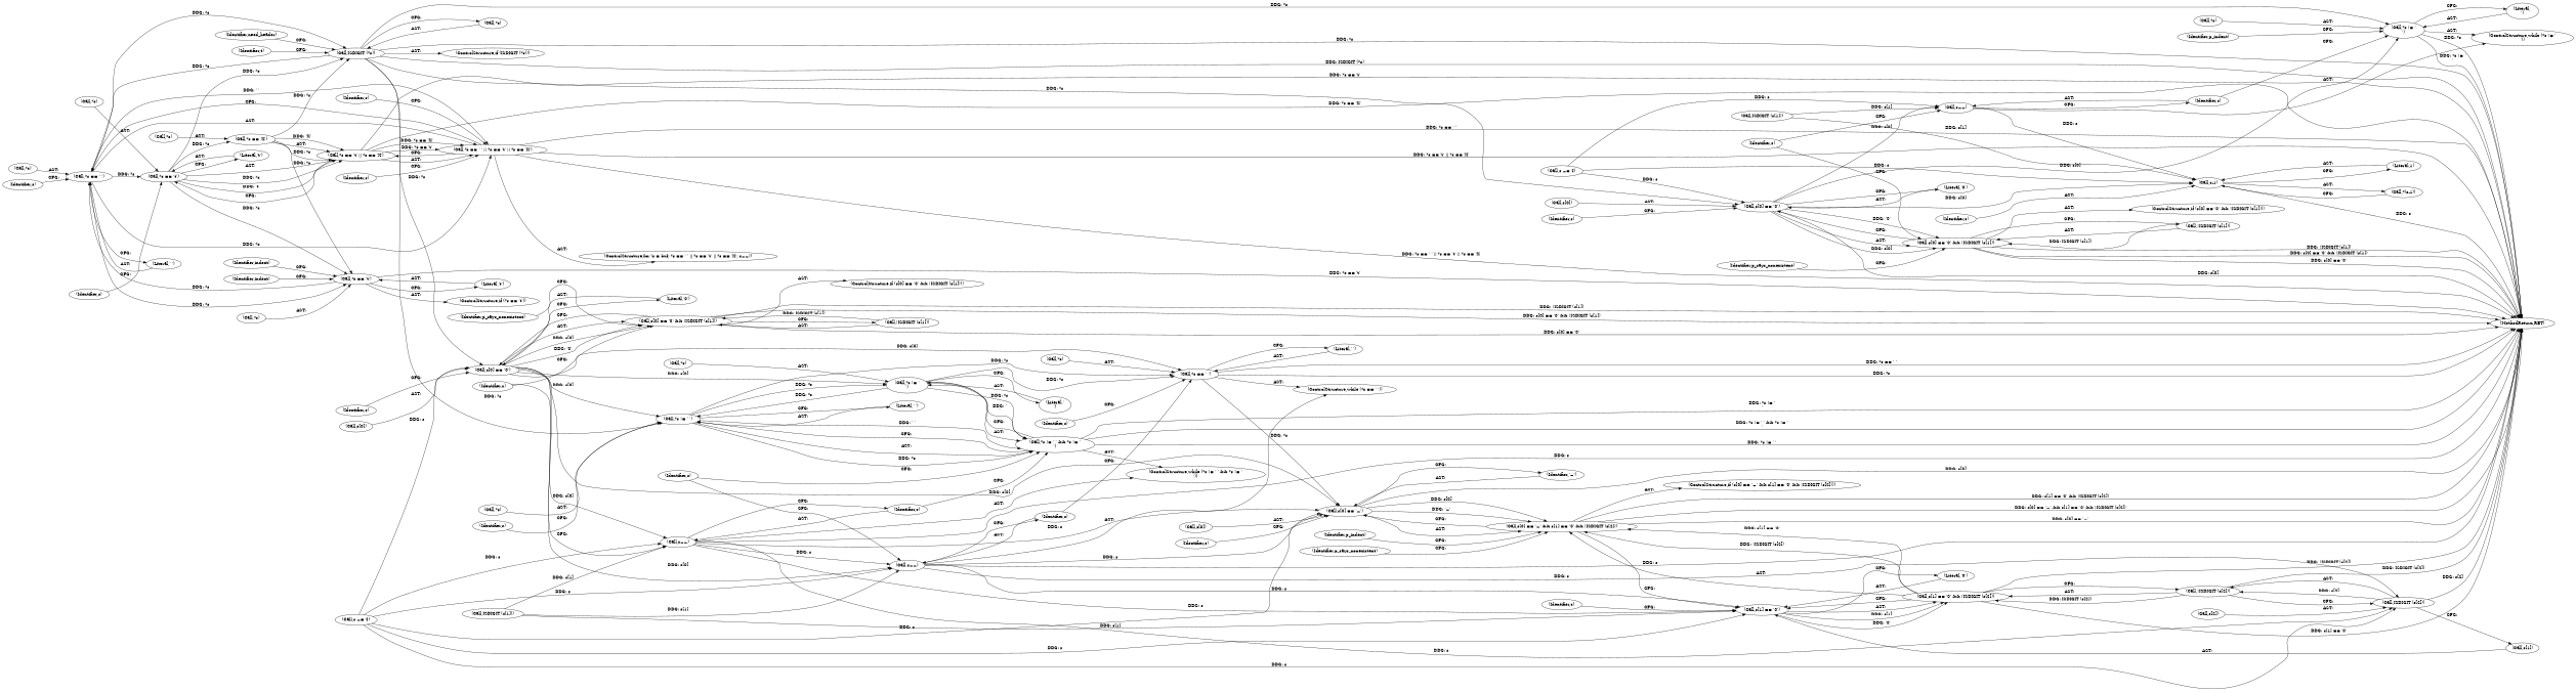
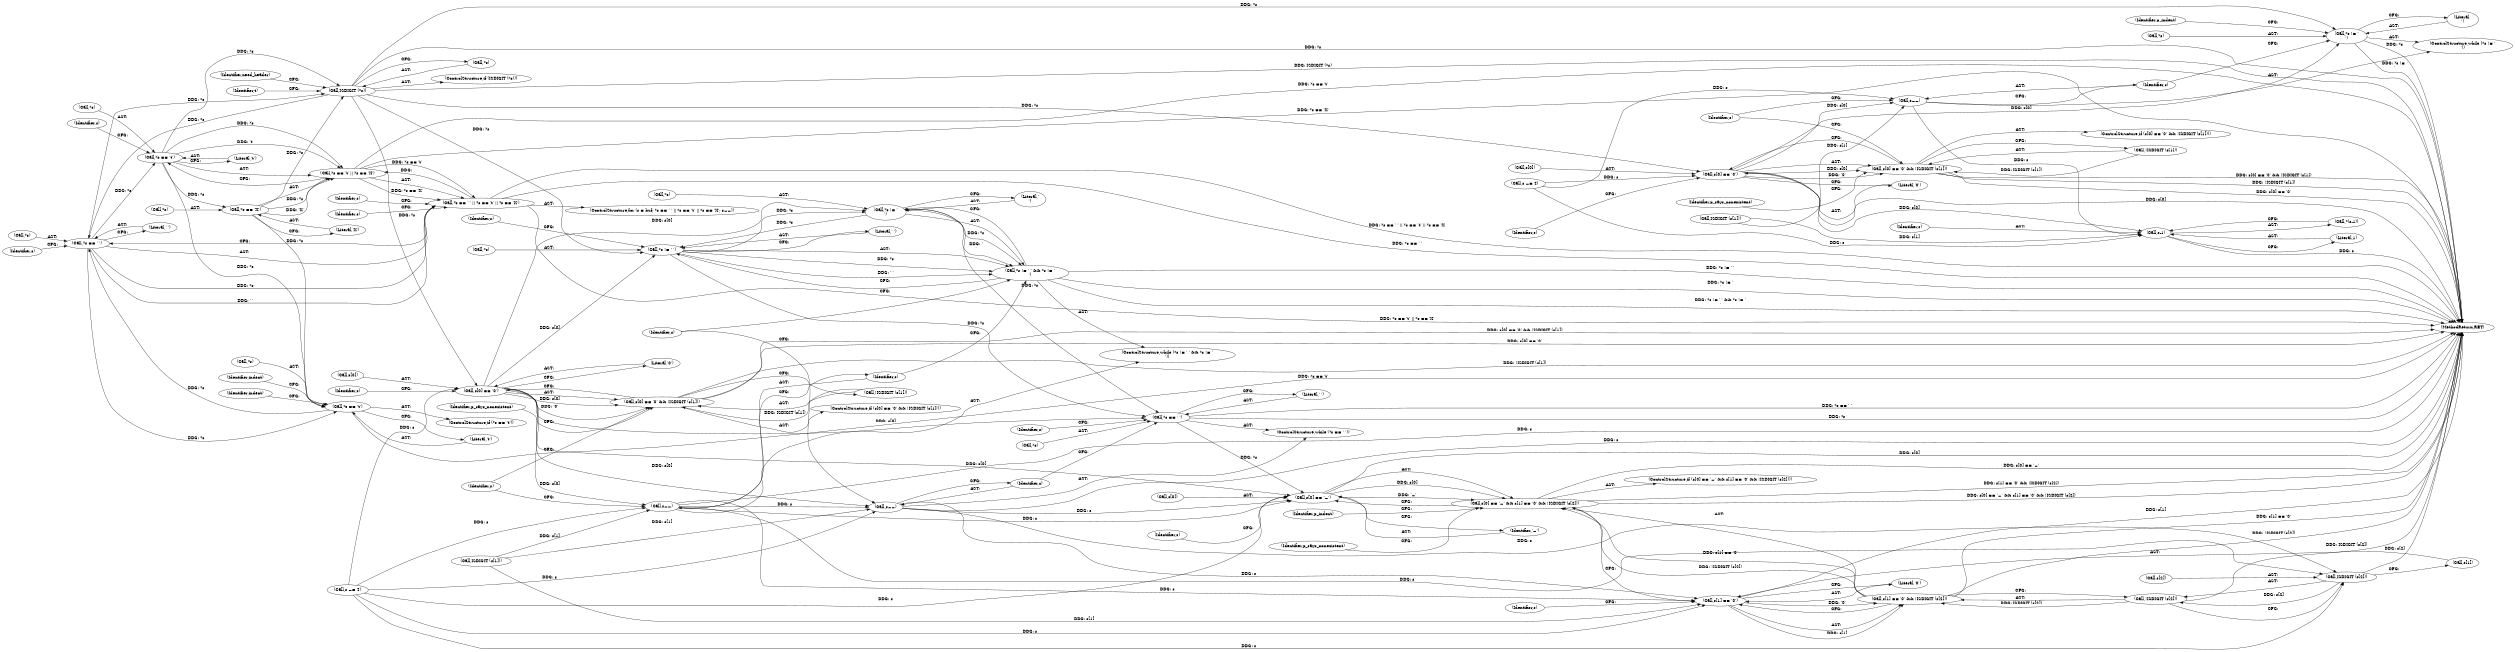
  digraph {
    rankdir=LR
    n1 [label="(Call,*s == ' ')"]
    n2 [label="(Call,ISDIGIT (*s))"]
    n3 [label="(Call,*s == '\t')"]
    n4 [label="(Call,*s == '\t')"]
    n5 [label="(Call,*s == ' ' || *s == '\t' || *s == 'X')"]
    n6 [label="(Literal,' ')"]
    n7 [label="(Call,s[0] == '0')"]
    n8 [label="(Call,*s != ' ')"]
    n9 [label="(Call,s[0] == '0')"]
    n10 [label="(Call,*s != '\n')"]
    n11 [label="(Call,*s)"]
    n12 [label="(MethodReturn,RET)"]
    n13 [label="(ControlStructure,if (ISDIGIT (*s)))"]
    n14 [label="(Literal,'\t')"]
    n15 [label="(ControlStructure,if (*s == '\t'))"]
    n16 [label="(Call,*s == 'X')"]
    n17 [label="(Call,*s == '\t' || *s == 'X')"]
    n18 [label="(Literal,'\t')"]
    n19 [label="(ControlStructure,for (s = buf; *s == ' ' || *s == '\t' || *s == 'X'; s++))"]
    n20 [label="(Call,s[0] == '0' && !ISDIGIT (s[1]))"]
    n21 [label="(Call,*s != '\n')"]
    n22 [label="(Call,*s == ' ')"]
    n23 [label="(Call,s[0] == '+')"]
    n24 [label="(Call,s++)"]
    n25 [label="(Call,s++)"]
    n26 [label="(Literal,'0')"]
    n27 [label="(Call,*s != ' ' && *s != '\n')"]
    n28 [label="(Literal,' ')"]
    n29 [label="(Call,s[0] == '0' && !ISDIGIT (s[1]))"]
    n30 [label="(Call,s++)"]
    n31 [label="(Call,s-1)"]
    n32 [label="(Literal,'0')"]
    n33 [label="(ControlStructure,while (*s != '\n'))"]
    n34 [label="(Literal,'\n')"]
+   n35 [label="(Literal,'X')"]
    n36 [label="(ControlStructure,if (s[0] == '0' && !ISDIGIT (s[1])))"]
    n37 [label="(Call,!ISDIGIT (s[1]))"]
    n38 [label="(Literal,'\n')"]
    n39 [label="(ControlStructure,while (*s == ' '))"]
    n40 [label="(Literal,' ')"]
    n41 [label="(Call,s[0] == '+' && s[1] == '0' && !ISDIGIT (s[2]))"]
    n42 [label="(Identifier,'+')"]
    n43 [label="(ControlStructure,while (*s != ' ' && *s != '\n'))"]
    n44 [label="(Call,s[1] == '0')"]
    n45 [label="(Call,ISDIGIT (s[2]))"]
    n46 [label="(Identifier,s)"]
    n47 [label="(Identifier,s)"]
    n48 [label="(ControlStructure,if (s[0] == '+' && s[1] == '0' && !ISDIGIT (s[2])))"]
    n49 [label="(Call,s[1] == '0' && !ISDIGIT (s[2]))"]
    n50 [label="(Call,!ISDIGIT (s[2]))"]
    n51 [label="(Literal,'0')"]
    n52 [label="(Call,s[1])"]
    n53 [label="(Call,s[2])"]
    n54 [label="(Call,!ISDIGIT (s[1]))"]
    n55 [label="(ControlStructure,if (s[0] == '0' && !ISDIGIT (s[1])))"]
    n56 [label="(Identifier,s)"]
    n57 [label="(Call,*(s-1))"]
    n58 [label="(Literal,1)"]
    n59 [label="(Identifier,s)"]
    n60 [label="(Call,*s)"]
    n61 [label="(Call,*s)"]
    n62 [label="(Call,s += 4)"]
    n63 [label="(Identifier,p_indent)"]
    n64 [label="(Identifier,s)"]
    n65 [label="(Identifier,s)"]
    n66 [label="(Identifier,s)"]
    n67 [label="(Identifier,p_says_nonexistent)"]
    n68 [label="(Call,*s)"]
    n69 [label="(Identifier,p_says_nonexistent)"]
    n70 [label="(Identifier,s)"]
    n71 [label="(Call,*s)"]
    n72 [label="(Call,*s)"]
    n73 [label="(Identifier,s)"]
    n74 [label="(Identifier,indent)"]
    n75 [label="(Identifier,need_header)"]
    n76 [label="(Call,s[0])"]
    n77 [label="(Identifier,p_indent)"]
    n78 [label="(Identifier,s)"]
    n79 [label="(Identifier,t)"]
    n80 [label="(Identifier,p_says_nonexistent)"]
    n81 [label="(Identifier,s)"]
    n82 [label="(Call,s += 4)"]
    n83 [label="(Identifier,indent)"]
    n84 [label="(Call,s[0])"]
    n85 [label="(Call,*s)"]
    n86 [label="(Identifier,s)"]
    n87 [label="(Identifier,s)"]
    n88 [label="(Identifier,s)"]
    n89 [label="(Identifier,s)"]
    n90 [label="(Identifier,s)"]
    n91 [label="(Call,*s)"]
    n92 [label="(Call,ISDIGIT (s[1]))"]
    n93 [label="(Call,*s)"]
    n94 [label="(Identifier,s)"]
    n95 [label="(Call,s[0])"]
    n96 [label="(Call,ISDIGIT (s[1]))"]
    n1 -> n2 [label="DDG: *s"]
    n1 -> n3 [label="DDG: *s"]
    n1 -> n4 [label="DDG: *s"]
    n1 -> n5 [label="AST: "]
    n1 -> n5 [label="DDG: *s"]
    n1 -> n5 [label="DDG: ' '"]
    n1 -> n6 [label="CFG: "]
    n2 -> n1 [label="DDG: *s"]
    n2 -> n7 [label="DDG: *s"]
    n2 -> n8 [label="DDG: *s"]
    n2 -> n9 [label="DDG: *s"]
    n2 -> n10 [label="DDG: *s"]
    n2 -> n11 [label="CFG: "]
    n2 -> n12 [label="DDG: *s"]
    n2 -> n12 [label="DDG: ISDIGIT (*s)"]
    n2 -> n13 [label="AST: "]
    n3 -> n1 [label="DDG: *s"]
    n3 -> n12 [label="DDG: *s == '\t'"]
    n3 -> n14 [label="CFG: "]
    n3 -> n15 [label="AST: "]
    n4 -> n2 [label="DDG: *s"]
    n4 -> n3 [label="DDG: *s"]
    n4 -> n16 [label="DDG: *s"]
    n4 -> n17 [label="AST: "]
    n4 -> n17 [label="DDG: *s"]
    n4 -> n17 [label="DDG: '\t'"]
    n4 -> n18 [label="CFG: "]
    n5 -> n1 [label="CFG: "]
    n5 -> n12 [label="DDG: *s == ' ' || *s == '\t' || *s == 'X'"]
    n5 -> n12 [label="DDG: *s == ' '"]
    n5 -> n12 [label="DDG: *s == '\t' || *s == 'X'"]
-   n5 -> n17 [label="CFG: "]
+   n5 -> n17 [label="DDG: "]
    n5 -> n19 [label="AST: "]
    n6 -> n1 [label="AST: "]
    n7 -> n8 [label="DDG: s[0]"]
    n7 -> n20 [label="AST: "]
    n7 -> n20 [label="DDG: s[0]"]
    n7 -> n20 [label="DDG: '0'"]
    n7 -> n21 [label="DDG: s[0]"]
    n7 -> n22 [label="DDG: s[0]"]
    n7 -> n23 [label="DDG: s[0]"]
    n7 -> n24 [label="DDG: s[0]"]
    n7 -> n25 [label="DDG: s[0]"]
    n7 -> n26 [label="CFG: "]
    n8 -> n21 [label="DDG: *s"]
    n8 -> n22 [label="DDG: *s"]
    n8 -> n27 [label="AST: "]
    n8 -> n27 [label="DDG: *s"]
    n8 -> n27 [label="DDG: ' '"]
    n8 -> n28 [label="CFG: "]
    n9 -> n10 [label="DDG: s[0]"]
    n9 -> n12 [label="DDG: s[0]"]
    n9 -> n29 [label="AST: "]
    n9 -> n29 [label="DDG: s[0]"]
    n9 -> n29 [label="DDG: '0'"]
    n9 -> n30 [label="DDG: s[0]"]
    n9 -> n31 [label="DDG: s[0]"]
    n9 -> n32 [label="CFG: "]
    n10 -> n12 [label="DDG: *s"]
    n10 -> n12 [label="DDG: *s != '\n'"]
    n10 -> n33 [label="AST: "]
    n10 -> n34 [label="CFG: "]
    n11 -> n2 [label="AST: "]
    n14 -> n3 [label="AST: "]
    n16 -> n2 [label="DDG: *s"]
    n16 -> n3 [label="DDG: *s"]
    n16 -> n17 [label="AST: "]
    n16 -> n17 [label="DDG: *s"]
    n16 -> n17 [label="DDG: 'X'"]
+   n16 -> n35 [label="CFG: "]
    n17 -> n4 [label="CFG: "]
    n17 -> n5 [label="AST: "]
    n17 -> n5 [label="DDG: *s == '\t'"]
    n17 -> n5 [label="DDG: *s == 'X'"]
    n17 -> n12 [label="DDG: *s == '\t'"]
    n17 -> n12 [label="DDG: *s == 'X'"]
    n18 -> n4 [label="AST: "]
    n20 -> n7 [label="CFG: "]
    n20 -> n12 [label="DDG: s[0] == '0' && !ISDIGIT (s[1])"]
    n20 -> n12 [label="DDG: s[0] == '0'"]
    n20 -> n12 [label="DDG: !ISDIGIT (s[1])"]
    n20 -> n36 [label="AST: "]
    n20 -> n37 [label="CFG: "]
    n21 -> n8 [label="DDG: *s"]
    n21 -> n22 [label="DDG: *s"]
    n21 -> n27 [label="AST: "]
    n21 -> n27 [label="DDG: *s"]
    n21 -> n27 [label="DDG: '\n'"]
    n21 -> n38 [label="CFG: "]
    n22 -> n12 [label="DDG: *s == ' '"]
    n22 -> n12 [label="DDG: *s"]
    n22 -> n23 [label="DDG: *s"]
    n22 -> n39 [label="AST: "]
    n22 -> n40 [label="CFG: "]
    n23 -> n12 [label="DDG: s[0]"]
    n23 -> n41 [label="AST: "]
    n23 -> n41 [label="DDG: s[0]"]
    n23 -> n41 [label="DDG: '+'"]
    n23 -> n42 [label="CFG: "]
    n24 -> n12 [label="DDG: s"]
    n24 -> n23 [label="DDG: s"]
    n24 -> n25 [label="DDG: s"]
    n24 -> n43 [label="AST: "]
    n24 -> n44 [label="DDG: s"]
    n24 -> n45 [label="DDG: s"]
    n24 -> n46 [label="CFG: "]
    n25 -> n12 [label="DDG: s"]
    n25 -> n23 [label="DDG: s"]
    n25 -> n39 [label="AST: "]
    n25 -> n44 [label="DDG: s"]
    n25 -> n45 [label="DDG: s"]
    n25 -> n47 [label="CFG: "]
    n26 -> n7 [label="AST: "]
    n27 -> n8 [label="CFG: "]
    n27 -> n12 [label="DDG: *s != '\n'"]
    n27 -> n12 [label="DDG: *s != ' ' && *s != '\n'"]
    n27 -> n12 [label="DDG: *s != ' '"]
    n27 -> n21 [label="CFG: "]
    n27 -> n43 [label="AST: "]
    n28 -> n8 [label="AST: "]
    n29 -> n9 [label="CFG: "]
    n29 -> n12 [label="DDG: s[0] == '0' && !ISDIGIT (s[1])"]
    n29 -> n12 [label="DDG: !ISDIGIT (s[1])"]
    n29 -> n12 [label="DDG: s[0] == '0'"]
    n29 -> n54 [label="CFG: "]
    n29 -> n55 [label="AST: "]
    n30 -> n31 [label="DDG: s"]
    n30 -> n33 [label="AST: "]
    n30 -> n56 [label="CFG: "]
    n31 -> n12 [label="DDG: s"]
    n31 -> n57 [label="AST: "]
    n31 -> n58 [label="CFG: "]
    n32 -> n9 [label="AST: "]
    n34 -> n10 [label="AST: "]
+   n35 -> n16 [label="AST: "]
    n37 -> n20 [label="AST: "]
    n37 -> n20 [label="DDG: ISDIGIT (s[1])"]
    n38 -> n21 [label="AST: "]
    n40 -> n22 [label="AST: "]
    n41 -> n12 [label="DDG: s[0] == '+'"]
    n41 -> n12 [label="DDG: s[1] == '0' && !ISDIGIT (s[2])"]
    n41 -> n12 [label="DDG: s[0] == '+' && s[1] == '0' && !ISDIGIT (s[2])"]
    n41 -> n23 [label="CFG: "]
    n41 -> n44 [label="CFG: "]
    n41 -> n48 [label="AST: "]
    n42 -> n23 [label="AST: "]
+   n44 -> n12 [label="DDG: s[1]"]
    n44 -> n49 [label="AST: "]
    n44 -> n49 [label="DDG: s[1]"]
    n44 -> n49 [label="DDG: '0'"]
    n44 -> n51 [label="CFG: "]
    n45 -> n12 [label="DDG: s[2]"]
    n45 -> n50 [label="AST: "]
    n45 -> n50 [label="DDG: s[2]"]
    n45 -> n52 [label="CFG: "]
    n46 -> n24 [label="AST: "]
    n46 -> n27 [label="CFG: "]
    n47 -> n22 [label="CFG: "]
    n47 -> n25 [label="AST: "]
    n49 -> n12 [label="DDG: s[1] == '0'"]
    n49 -> n12 [label="DDG: !ISDIGIT (s[2])"]
    n49 -> n41 [label="AST: "]
    n49 -> n41 [label="DDG: s[1] == '0'"]
    n49 -> n41 [label="DDG: !ISDIGIT (s[2])"]
    n49 -> n44 [label="CFG: "]
    n49 -> n50 [label="CFG: "]
    n50 -> n12 [label="DDG: ISDIGIT (s[2])"]
    n50 -> n45 [label="CFG: "]
    n50 -> n49 [label="AST: "]
    n50 -> n49 [label="DDG: ISDIGIT (s[2])"]
    n51 -> n44 [label="AST: "]
    n52 -> n44 [label="AST: "]
    n53 -> n45 [label="AST: "]
    n54 -> n29 [label="AST: "]
    n54 -> n29 [label="DDG: ISDIGIT (s[1])"]
    n56 -> n10 [label="CFG: "]
    n56 -> n30 [label="AST: "]
    n57 -> n31 [label="CFG: "]
    n58 -> n31 [label="AST: "]
    n59 -> n31 [label="AST: "]
    n60 -> n1 [label="AST: "]
    n61 -> n3 [label="AST: "]
    n62 -> n9 [label="DDG: s"]
    n62 -> n30 [label="DDG: s"]
    n62 -> n31 [label="DDG: s"]
    n63 -> n41 [label="CFG: "]
    n64 -> n20 [label="CFG: "]
    n64 -> n24 [label="CFG: "]
    n65 -> n44 [label="CFG: "]
    n66 -> n22 [label="CFG: "]
    n67 -> n41 [label="CFG: "]
    n68 -> n21 [label="AST: "]
    n69 -> n20 [label="CFG: "]
    n70 -> n23 [label="CFG: "]
    n71 -> n16 [label="AST: "]
    n72 -> n22 [label="AST: "]
    n73 -> n25 [label="CFG: "]
    n73 -> n27 [label="CFG: "]
    n74 -> n3 [label="CFG: "]
    n75 -> n2 [label="CFG: "]
    n76 -> n7 [label="AST: "]
    n77 -> n10 [label="CFG: "]
    n78 -> n7 [label="CFG: "]
    n79 -> n2 [label="CFG: "]
    n80 -> n29 [label="CFG: "]
    n81 -> n1 [label="CFG: "]
    n82 -> n7 [label="DDG: s"]
    n82 -> n23 [label="DDG: s"]
    n82 -> n24 [label="DDG: s"]
    n82 -> n25 [label="DDG: s"]
    n82 -> n44 [label="DDG: s"]
    n82 -> n45 [label="DDG: s"]
    n83 -> n3 [label="CFG: "]
    n84 -> n23 [label="AST: "]
    n85 -> n8 [label="AST: "]
    n86 -> n29 [label="CFG: "]
    n86 -> n30 [label="CFG: "]
    n87 -> n8 [label="CFG: "]
    n88 -> n9 [label="CFG: "]
    n89 -> n4 [label="CFG: "]
    n90 -> n5 [label="CFG: "]
    n91 -> n10 [label="AST: "]
    n92 -> n24 [label="DDG: s[1]"]
    n92 -> n25 [label="DDG: s[1]"]
    n92 -> n44 [label="DDG: s[1]"]
    n93 -> n4 [label="AST: "]
    n94 -> n5 [label="CFG: "]
    n95 -> n9 [label="AST: "]
    n96 -> n30 [label="DDG: s[1]"]
    n96 -> n31 [label="DDG: s[1]"]
  }
